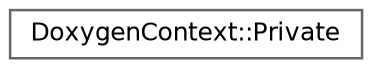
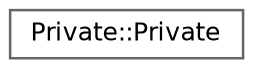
  digraph {
    rankdir=LR
-   n1 [color=grey40 fillcolor=white fontname=Helvetica fontsize=10 height=0.2 label="DoxygenContext::Private" shape=box style=filled width=0.4]
+   n1 [color=grey40 fillcolor=white fontname=Helvetica fontsize=10 height=0.2 label="Private::Private" shape=box style=filled width=0.4]
  }
